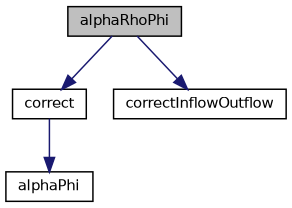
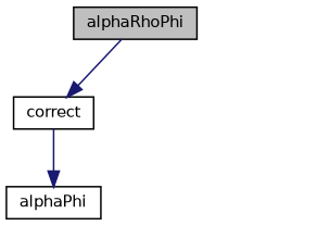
  digraph {
    rankdir=TB
    node [color=black fontname=Helvetica fontsize=10 shape=record]
    edge [color=midnightblue fontname=Helvetica fontsize=10 labelfontname=Helvetica labelfontsize=10 style=solid]
    n1 [fillcolor=grey75 fontcolor=black height=0.2 label=alphaRhoPhi style=filled width=0.4]
    n2 [height=0.2 label=correct width=0.4]
-   n3 [height=0.2 label=correctInflowOutflow width=0.4]
    n4 [height=0.2 label=alphaPhi width=0.4]
    n1 -> n2
-   n1 -> n3
    n2 -> n4
  }
